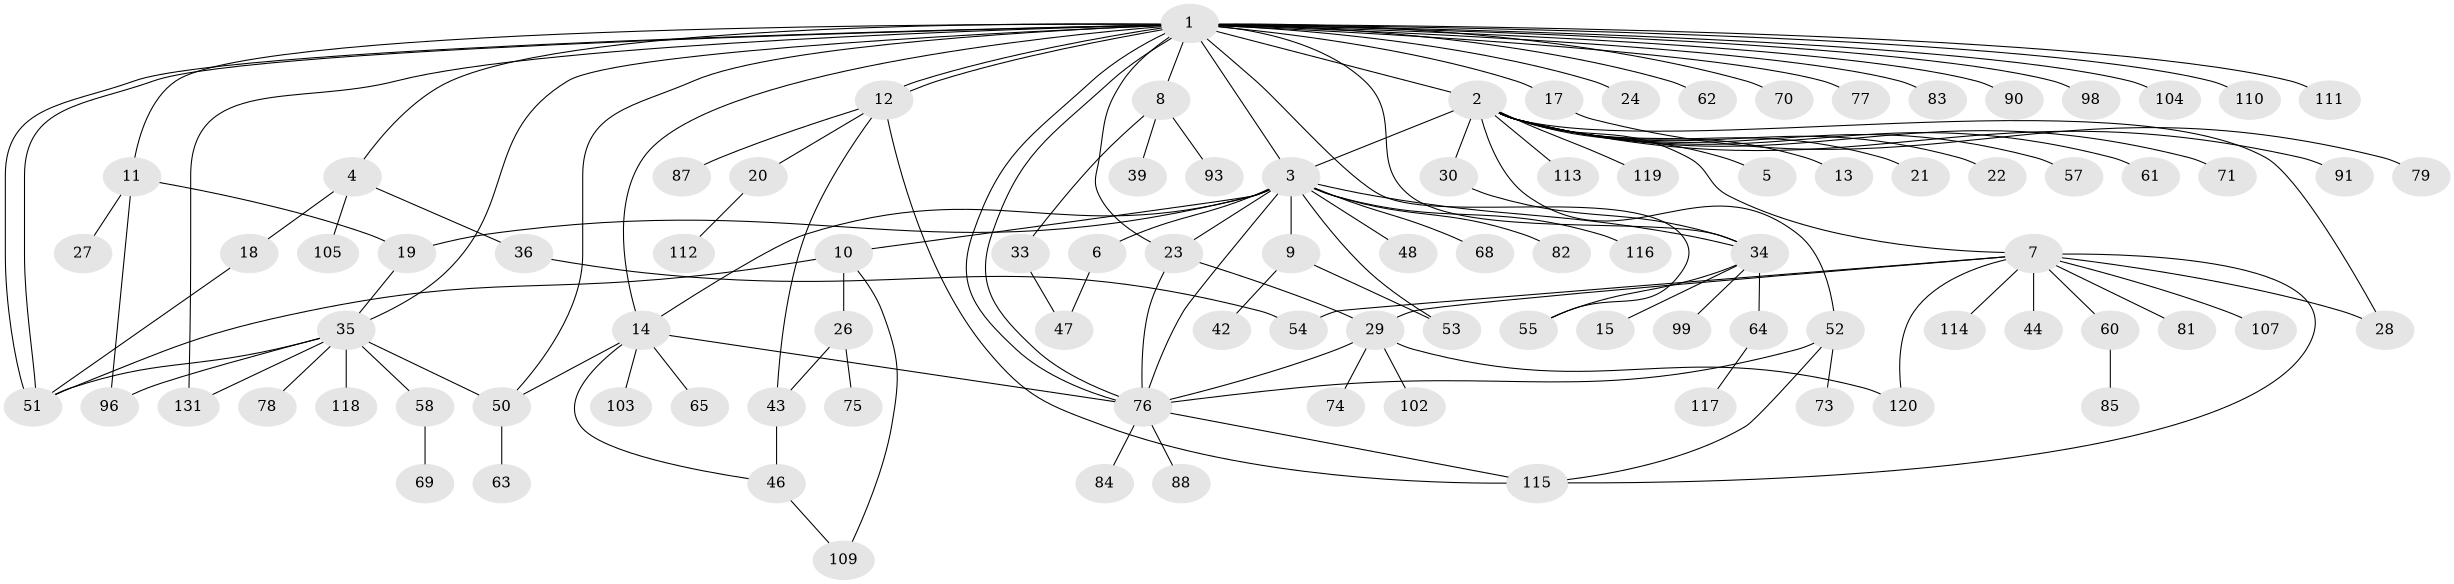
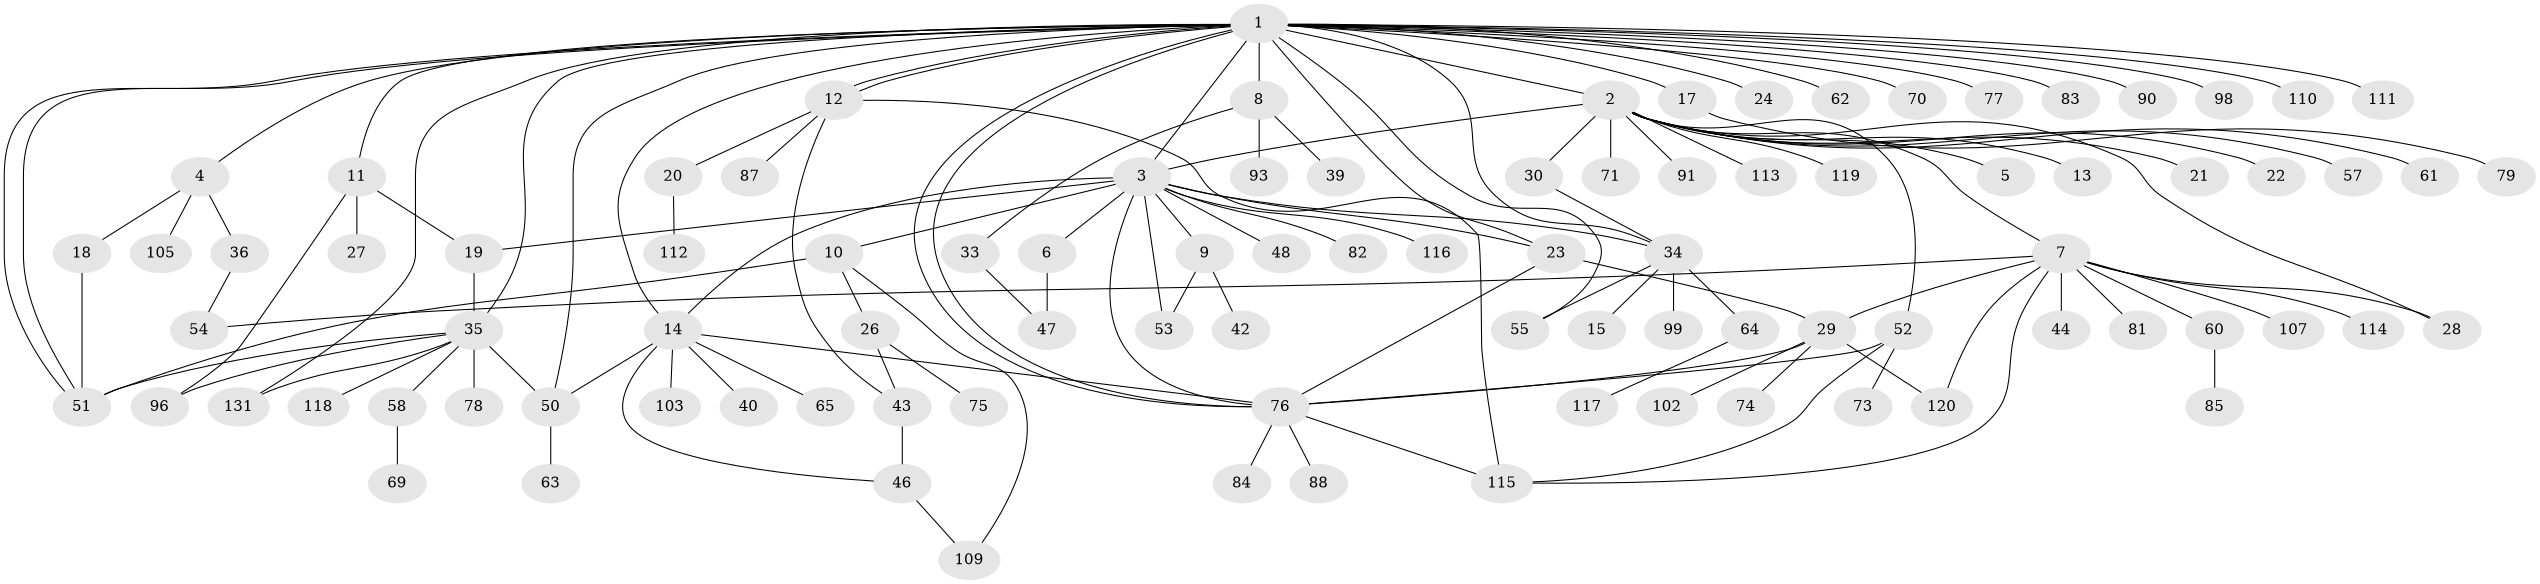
  graph {
    node [color=gray90 style=filled]
    1 [super="+45"]
    2 [super="+16"]
    3 [super="+49"]
    4 [super="+72"]
    8 [super="+92"]
    11 [super="+100"]
    12 [super="+25"]
    14
    17
    23 [super="+56"]
    24
    34 [super="+38"]
    35 [super="+99"]
    50
    51
    55
    62
    70
    76 [super="+108"]
    77
    83
    90
    98
    n24 [label=131]
-   104
    110
    111
    5
    7 [super="+37"]
    13
    21
    22
    28
    30
    52 [super="+86"]
    57
    61
    71
    91
    113
    119
    6
    9
    10 [super="+106"]
    19
    48
    53 [super="+94"]
-   68
    82
    116
    18 [super="+32"]
    36
    105
    33
    39
    93
    27 [super="+66"]
    96
    115
    20
    43 [super="+67"]
    87
    46 [super="+89"]
+   40
    65
    103
    79
    29 [super="+31"]
    15
    n70 [label=99]
    64
    58
    78
    118
    63
    84
    88
    44
    54 [super="+95"]
    60
    81
    107
    114
    120
    73
    47
    42
    26 [super="+80"]
    109
    74
    102
    85
    75
    112
    117
    69
    1 -- 2
    1 -- 3
    1 -- 4
    1 -- 8
    1 -- 11
    1 -- 12 [weight=2]
    1 -- 12
    1 -- 14
    1 -- 17
    1 -- 23
    1 -- 24
    1 -- 34
    1 -- 35
    1 -- 50
    1 -- 51
    1 -- 51
    1 -- 55
    1 -- 62
    1 -- 70
    1 -- 76
    1 -- 76
    1 -- 77
    1 -- 83
    1 -- 90
    1 -- 98
    1 -- n24
-   1 -- 104
    1 -- 110
    1 -- 111
    2 -- 3
    2 -- 5
    2 -- 7
    2 -- 13
    2 -- 21
    2 -- 22
    2 -- 28
    2 -- 30
    2 -- 52
    2 -- 57
    2 -- 61
    2 -- 71
    2 -- 91
    2 -- 113
    2 -- 119
    3 -- 14
    3 -- 23
    3 -- 34
    3 -- 76
    3 -- 6
    3 -- 9 [weight=2]
    3 -- 10
    3 -- 19
    3 -- 48
    3 -- 53
-   3 -- 68
    3 -- 82
    3 -- 116
    4 -- 18
    4 -- 36
    4 -- 105
    8 -- 33
    8 -- 39
    8 -- 93
    11 -- 19
    11 -- 27
    11 -- 96
    12 -- 115
    12 -- 20
    12 -- 43
    12 -- 87
    14 -- 50
    14 -- 76
    14 -- 46
+   14 -- 40
    14 -- 65
    14 -- 103
    17 -- 79
    23 -- 76
    23 -- 29
    34 -- 55
    34 -- 15
    34 -- n70
    34 -- 64
    35 -- 50
    35 -- 51
    35 -- n24
    35 -- 96
    35 -- 58
    35 -- 78
    35 -- 118
    50 -- 63
    76 -- 115
    76 -- 84
    76 -- 88
    7 -- 28
    7 -- 115
    7 -- 29
    7 -- 44
    7 -- 54
    7 -- 60
    7 -- 81
    7 -- 107
    7 -- 114
    7 -- 120
    30 -- 34
    52 -- 76
    52 -- 115
    52 -- 73
    6 -- 47
    9 -- 53
    9 -- 42
    10 -- 51
    10 -- 26
    10 -- 109
    19 -- 35
    18 -- 51
    36 -- 54
    33 -- 47
    20 -- 112
    43 -- 46
    46 -- 109
    29 -- 76
    29 -- 120
    29 -- 74
    29 -- 102
    64 -- 117
    58 -- 69
    60 -- 85
    26 -- 43
    26 -- 75
  }
